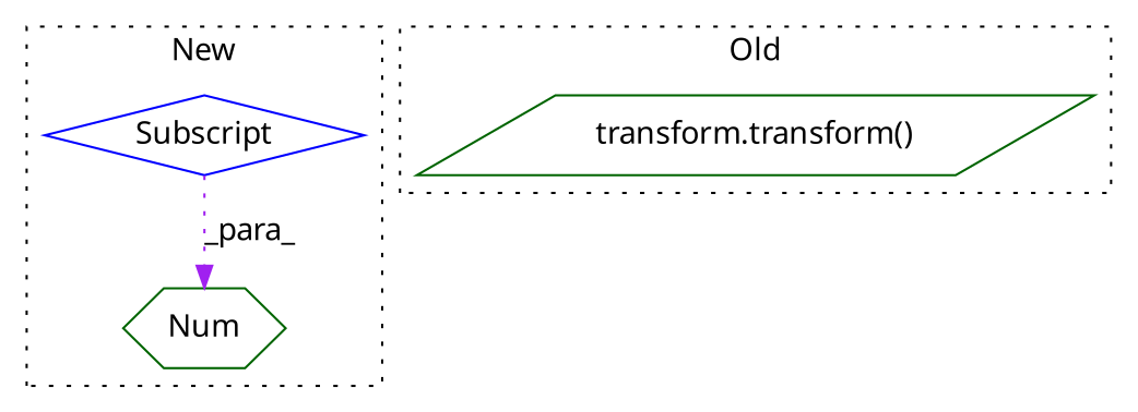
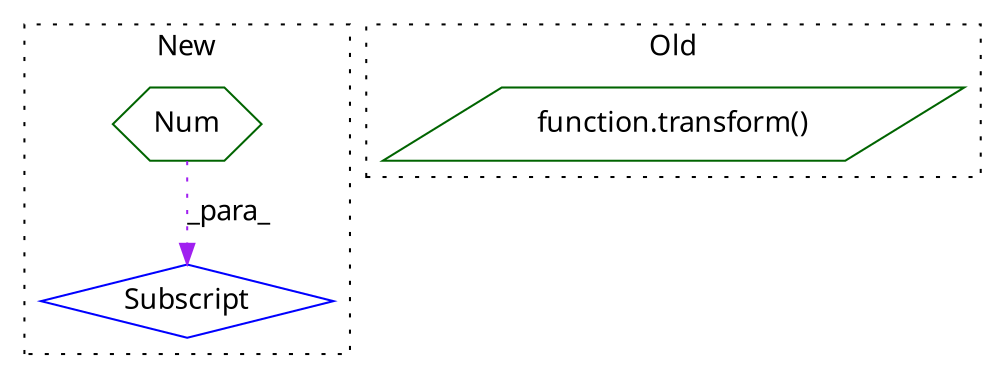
  digraph {
    fontname="Noto Sans"
    node [color=darkgreen fontname="Noto Sans"]
    n1 [a=63 l="23,0" label=Subscript s="4908,0" shape=diamond color=blue]
    n2 [a=76 l=1 label=Num s=4929 shape=hexagon]
-   n3 [a=75 l=88 label="transform.transform()" s=5263 shape=parallelogram]
+   n3 [a=75 l=88 label="function.transform()" s=5263 shape=parallelogram]
    subgraph cluster_1 {
      label=New
      style=dotted
      n1
      n2
    }
    subgraph cluster_2 {
      label=Old
      style=dotted
      n3
    }
-   n1 -> n2 [label=_para_ color=purple style=dotted fontname="Noto Sans"]
+   n2 -> n1 [label=_para_ color=purple style=dotted fontname="Noto Sans"]
  }
